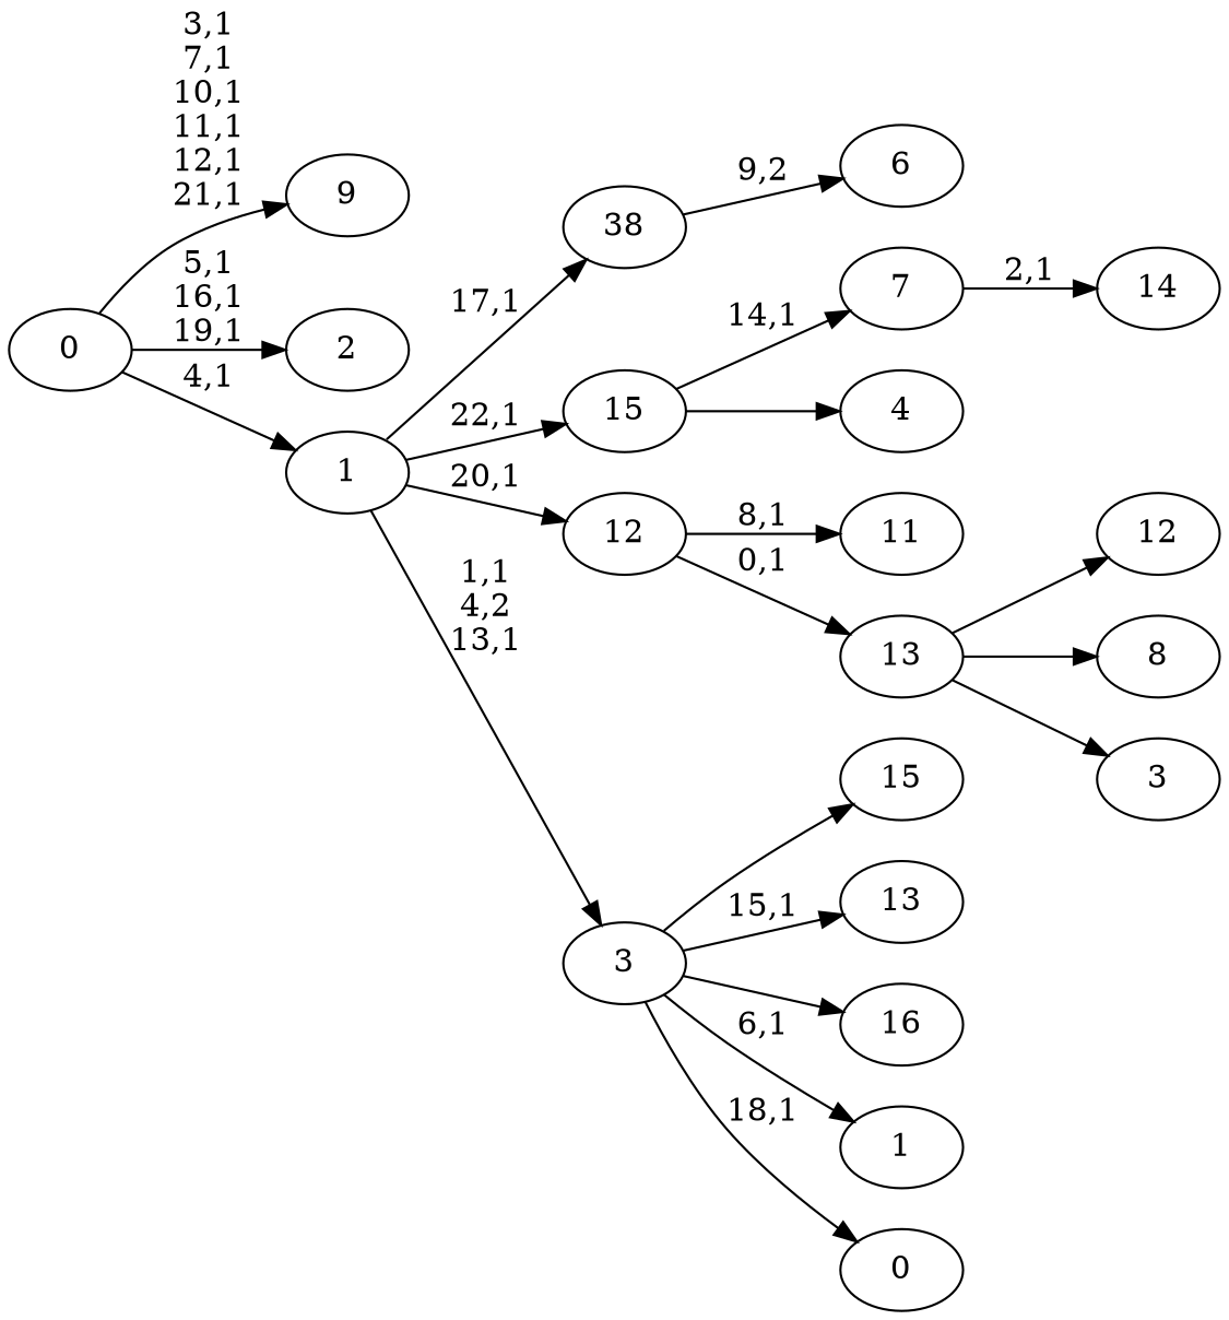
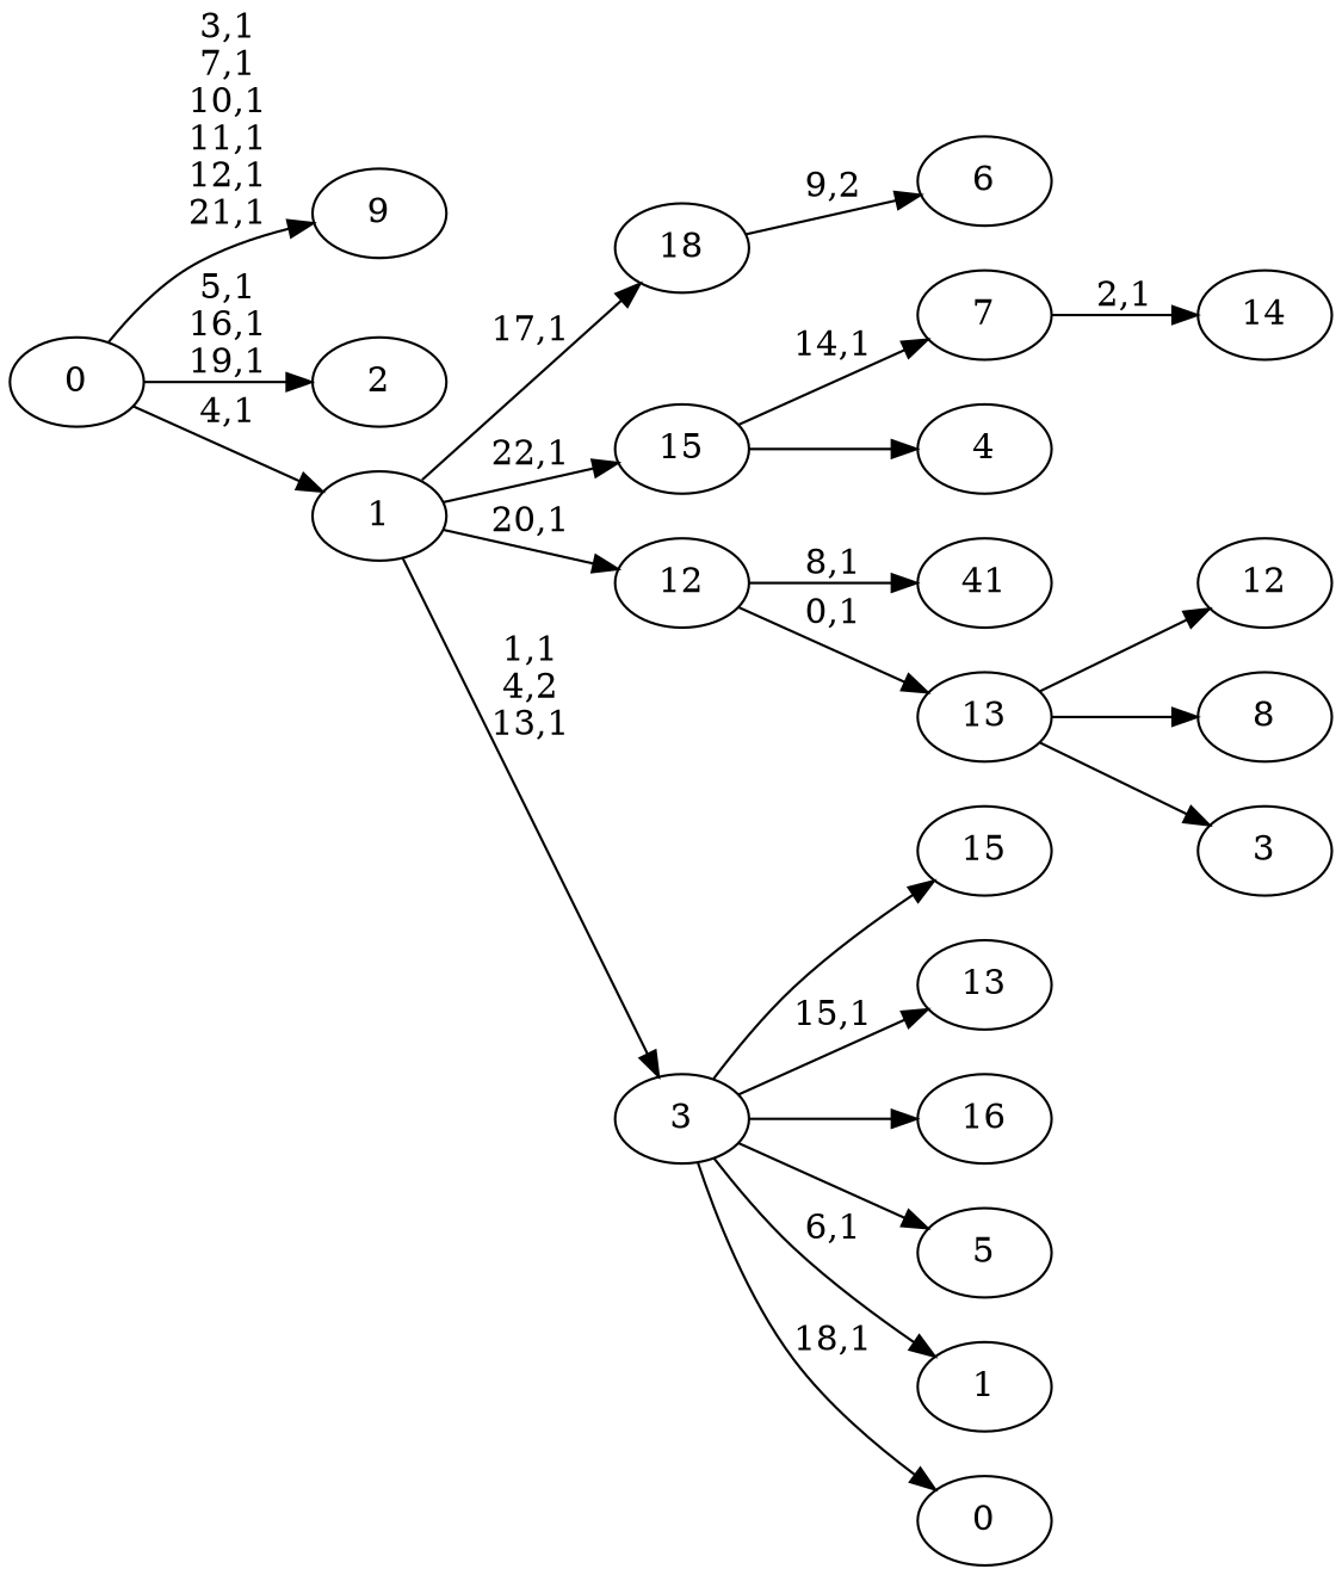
  digraph {
    rankdir=LR
    n1 [label=15]
    n2 [label=14]
    n3 [label=13]
    n4 [label=12]
-   n5 [label=11]
+   n5 [label=41]
    n6 [label=16]
    n7 [label=9]
    n8 [label=8]
    n9 [label=7]
    n10 [label=6]
-   18 [label=38]
+   18
+   n12 [label=5]
    n13 [label=4]
    15
    n15 [label=3]
    13
    12
    n18 [label=2]
    n19 [label=1]
    n20 [label=0]
    3
    1
    0
    n9 -> n2 [label="2,1"]
    18 -> n10 [label="9,2"]
    15 -> n9 [label="14,1"]
    15 -> n13
    13 -> n4
    13 -> n8
    13 -> n15
    12 -> n5 [label="8,1"]
    12 -> 13 [label="0,1"]
    3 -> n1
    3 -> n3 [label="15,1"]
    3 -> n6
+   3 -> n12
    3 -> n19 [label="6,1"]
    3 -> n20 [label="18,1"]
    1 -> 18 [label="17,1"]
    1 -> 15 [label="22,1"]
    1 -> 12 [label="20,1"]
    1 -> 3 [label="1,1\n4,2\n13,1"]
    0 -> n7 [label="3,1\n7,1\n10,1\n11,1\n12,1\n21,1"]
    0 -> n18 [label="5,1\n16,1\n19,1"]
    0 -> 1 [label="4,1"]
  }
